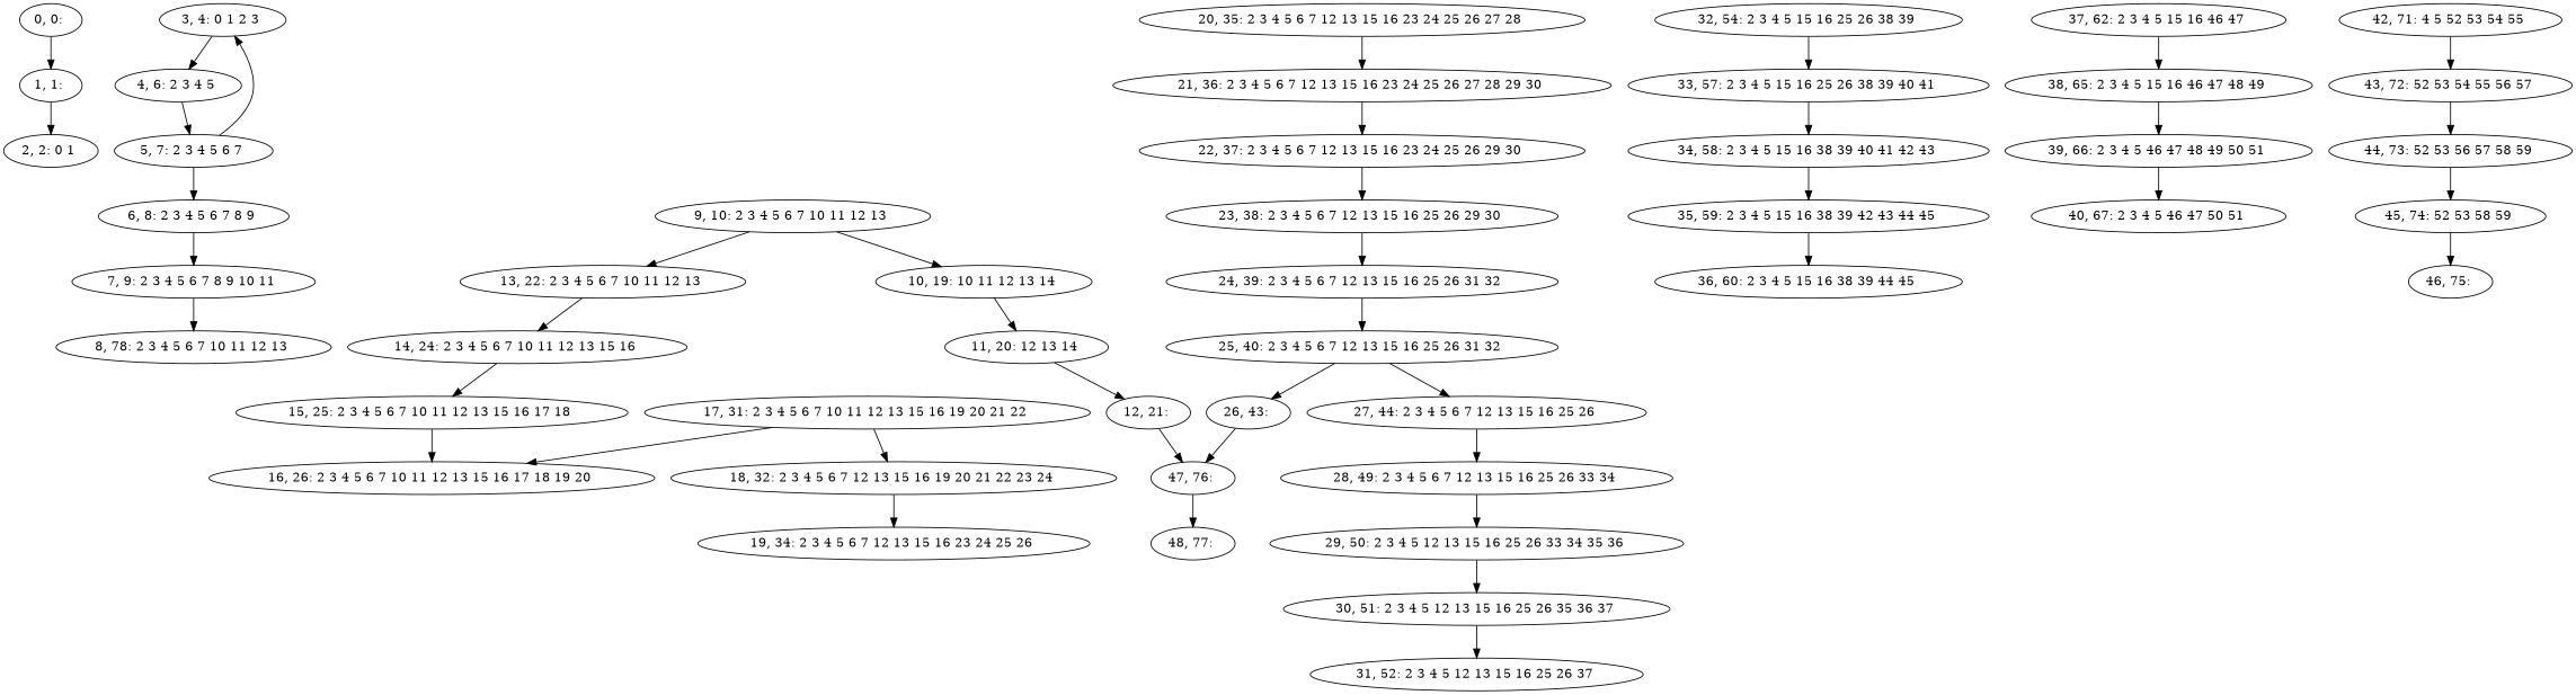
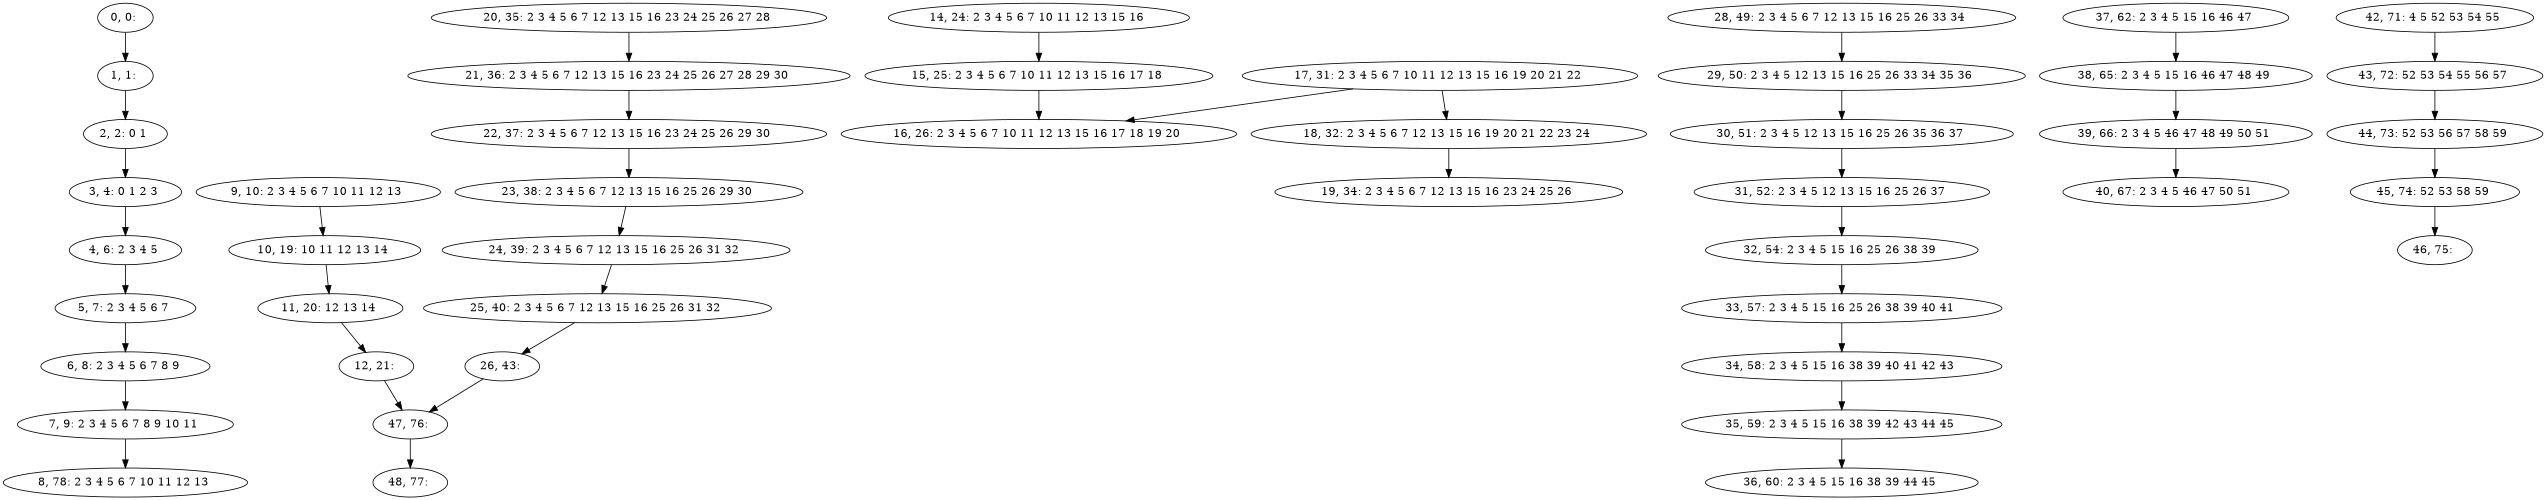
  digraph {
    n1 [label="0, 0: "]
    n2 [label="1, 1: "]
    n3 [label="2, 2: 0 1 "]
    n4 [label="3, 4: 0 1 2 3 "]
    n5 [label="4, 6: 2 3 4 5 "]
    n6 [label="5, 7: 2 3 4 5 6 7 "]
    n7 [label="6, 8: 2 3 4 5 6 7 8 9 "]
    n8 [label="7, 9: 2 3 4 5 6 7 8 9 10 11 "]
    n9 [label="8, 78: 2 3 4 5 6 7 10 11 12 13 "]
    n10 [label="9, 10: 2 3 4 5 6 7 10 11 12 13 "]
    n11 [label="10, 19: 10 11 12 13 14 "]
-   n12 [label="13, 22: 2 3 4 5 6 7 10 11 12 13 "]
    n13 [label="11, 20: 12 13 14 "]
    n14 [label="14, 24: 2 3 4 5 6 7 10 11 12 13 15 16 "]
    n15 [label="12, 21: "]
    n16 [label="47, 76: "]
    n17 [label="48, 77: "]
    n18 [label="15, 25: 2 3 4 5 6 7 10 11 12 13 15 16 17 18 "]
    n19 [label="16, 26: 2 3 4 5 6 7 10 11 12 13 15 16 17 18 19 20 "]
    n20 [label="17, 31: 2 3 4 5 6 7 10 11 12 13 15 16 19 20 21 22 "]
    n21 [label="18, 32: 2 3 4 5 6 7 12 13 15 16 19 20 21 22 23 24 "]
    n22 [label="19, 34: 2 3 4 5 6 7 12 13 15 16 23 24 25 26 "]
    n23 [label="20, 35: 2 3 4 5 6 7 12 13 15 16 23 24 25 26 27 28 "]
    n24 [label="21, 36: 2 3 4 5 6 7 12 13 15 16 23 24 25 26 27 28 29 30 "]
    n25 [label="22, 37: 2 3 4 5 6 7 12 13 15 16 23 24 25 26 29 30 "]
    n26 [label="23, 38: 2 3 4 5 6 7 12 13 15 16 25 26 29 30 "]
    n27 [label="24, 39: 2 3 4 5 6 7 12 13 15 16 25 26 31 32 "]
    n28 [label="25, 40: 2 3 4 5 6 7 12 13 15 16 25 26 31 32 "]
    n29 [label="26, 43: "]
-   n30 [label="27, 44: 2 3 4 5 6 7 12 13 15 16 25 26 "]
    n31 [label="28, 49: 2 3 4 5 6 7 12 13 15 16 25 26 33 34 "]
    n32 [label="29, 50: 2 3 4 5 12 13 15 16 25 26 33 34 35 36 "]
    n33 [label="30, 51: 2 3 4 5 12 13 15 16 25 26 35 36 37 "]
    n34 [label="31, 52: 2 3 4 5 12 13 15 16 25 26 37 "]
    n35 [label="32, 54: 2 3 4 5 15 16 25 26 38 39 "]
    n36 [label="33, 57: 2 3 4 5 15 16 25 26 38 39 40 41 "]
    n37 [label="34, 58: 2 3 4 5 15 16 38 39 40 41 42 43 "]
    n38 [label="35, 59: 2 3 4 5 15 16 38 39 42 43 44 45 "]
    n39 [label="36, 60: 2 3 4 5 15 16 38 39 44 45 "]
    n40 [label="37, 62: 2 3 4 5 15 16 46 47 "]
    n41 [label="38, 65: 2 3 4 5 15 16 46 47 48 49 "]
    n42 [label="39, 66: 2 3 4 5 46 47 48 49 50 51 "]
    n43 [label="40, 67: 2 3 4 5 46 47 50 51 "]
    n44 [label="42, 71: 4 5 52 53 54 55 "]
    n45 [label="43, 72: 52 53 54 55 56 57 "]
    n46 [label="44, 73: 52 53 56 57 58 59 "]
    n47 [label="45, 74: 52 53 58 59 "]
    n48 [label="46, 75: "]
    n1 -> n2
    n2 -> n3
-   n6 -> n4
+   n3 -> n4
    n4 -> n5
    n5 -> n6
    n6 -> n7
    n7 -> n8
    n8 -> n9
    n10 -> n11
-   n10 -> n12
    n11 -> n13
-   n12 -> n14
    n13 -> n15
    n14 -> n18
    n15 -> n16
    n16 -> n17
    n18 -> n19
    n20 -> n19
    n20 -> n21
    n21 -> n22
    n23 -> n24
    n24 -> n25
    n25 -> n26
    n26 -> n27
    n27 -> n28
    n28 -> n29
-   n28 -> n30
    n29 -> n16
-   n30 -> n31
    n31 -> n32
    n32 -> n33
    n33 -> n34
+   n34 -> n35
    n35 -> n36
    n36 -> n37
    n37 -> n38
    n38 -> n39
    n40 -> n41
    n41 -> n42
    n42 -> n43
    n44 -> n45
    n45 -> n46
    n46 -> n47
    n47 -> n48
  }
